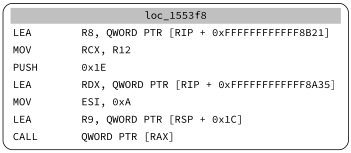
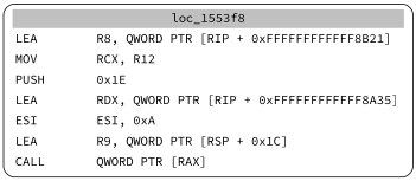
  digraph {
    fontname="Source Code Pro"
-   n1 [fontname="Source Code Pro" label=<<table border="0" cellborder="0" cellpadding="3"><tr><td align="center" colspan="2" bgcolor="grey">loc_1553f8</td></tr><tr><td align="left">LEA        R8, QWORD PTR [RIP + 0xFFFFFFFFFFFF8B21]</td></tr><tr><td align="left">MOV        RCX, R12</td></tr><tr><td align="left">PUSH       0x1E</td></tr><tr><td align="left">LEA        RDX, QWORD PTR [RIP + 0xFFFFFFFFFFFF8A35]</td></tr><tr><td align="left">MOV        ESI, 0xA</td></tr><tr><td align="left">LEA        R9, QWORD PTR [RSP + 0x1C]</td></tr><tr><td align="left">CALL       QWORD PTR [RAX]</td></tr></table>> shape=Mrecord]
+   n1 [fontname="Source Code Pro" label=<<table border="0" cellborder="0" cellpadding="3"><tr><td align="center" colspan="2" bgcolor="grey">loc_1553f8</td></tr><tr><td align="left">LEA        R8, QWORD PTR [RIP + 0xFFFFFFFFFFFF8B21]</td></tr><tr><td align="left">MOV        RCX, R12</td></tr><tr><td align="left">PUSH       0x1E</td></tr><tr><td align="left">LEA        RDX, QWORD PTR [RIP + 0xFFFFFFFFFFFF8A35]</td></tr><tr><td align="left">ESI        ESI, 0xA</td></tr><tr><td align="left">LEA        R9, QWORD PTR [RSP + 0x1C]</td></tr><tr><td align="left">CALL       QWORD PTR [RAX]</td></tr></table>> shape=Mrecord]
  }
